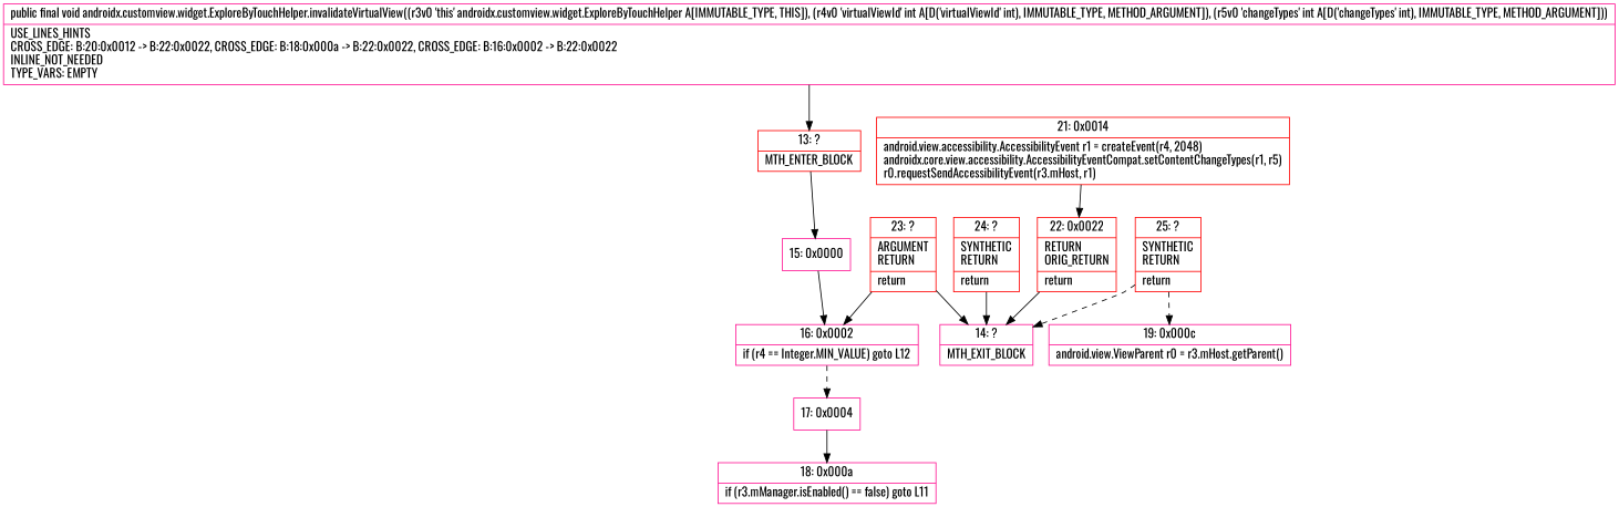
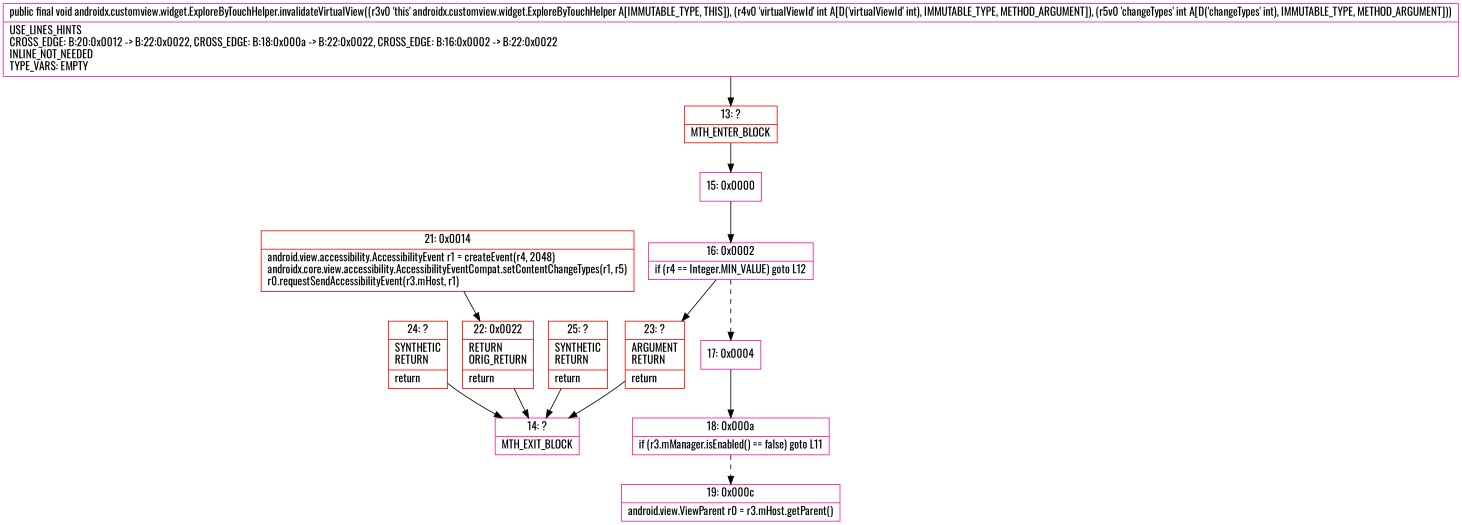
  digraph {
    fontname=Oswald
    node [color=deeppink fontname=Oswald shape=record]
    edge [fontname=Oswald]
    n1 [color=red label="{13\:\ ?|MTH_ENTER_BLOCK\l}"]
    n2 [label="{15\:\ 0x0000}"]
    n3 [label="{16\:\ 0x0002|if (r4 == Integer.MIN_VALUE) goto L12\l}"]
    n4 [label="{17\:\ 0x0004}"]
    n5 [color=red label="{23\:\ ?|ARGUMENT\lRETURN\l|return\l}"]
    n6 [label="{18\:\ 0x000a|if (r3.mManager.isEnabled() == false) goto L11\l}"]
    n7 [label="{14\:\ ?|MTH_EXIT_BLOCK\l}"]
    n8 [label="{19\:\ 0x000c|android.view.ViewParent r0 = r3.mHost.getParent()\l}"]
    n9 [color=red label="{24\:\ ?|SYNTHETIC\lRETURN\l|return\l}"]
    n10 [color=red label="{21\:\ 0x0014|android.view.accessibility.AccessibilityEvent r1 = createEvent(r4, 2048)\landroidx.core.view.accessibility.AccessibilityEventCompat.setContentChangeTypes(r1, r5)\lr0.requestSendAccessibilityEvent(r3.mHost, r1)\l}"]
    n11 [color=red label="{22\:\ 0x0022|RETURN\lORIG_RETURN\l|return\l}"]
    n12 [color=red label="{25\:\ ?|SYNTHETIC\lRETURN\l|return\l}"]
    n13 [label="{public final void androidx.customview.widget.ExploreByTouchHelper.invalidateVirtualView((r3v0 'this' androidx.customview.widget.ExploreByTouchHelper A[IMMUTABLE_TYPE, THIS]), (r4v0 'virtualViewId' int A[D('virtualViewId' int), IMMUTABLE_TYPE, METHOD_ARGUMENT]), (r5v0 'changeTypes' int A[D('changeTypes' int), IMMUTABLE_TYPE, METHOD_ARGUMENT]))  | USE_LINES_HINTS\lCROSS_EDGE: B:20:0x0012 \-\> B:22:0x0022, CROSS_EDGE: B:18:0x000a \-\> B:22:0x0022, CROSS_EDGE: B:16:0x0002 \-\> B:22:0x0022\lINLINE_NOT_NEEDED\lTYPE_VARS: EMPTY\l}"]
    n1 -> n2
    n2 -> n3
    n3 -> n4 [style=dashed]
-   n5 -> n3
+   n3 -> n5
    n4 -> n6
    n5 -> n7
-   n12 -> n8 [style=dashed]
+   n6 -> n8 [style=dashed]
    n9 -> n7
    n10 -> n11
    n11 -> n7
-   n12 -> n7 [style=dashed]
+   n12 -> n7
    n13 -> n1
  }
